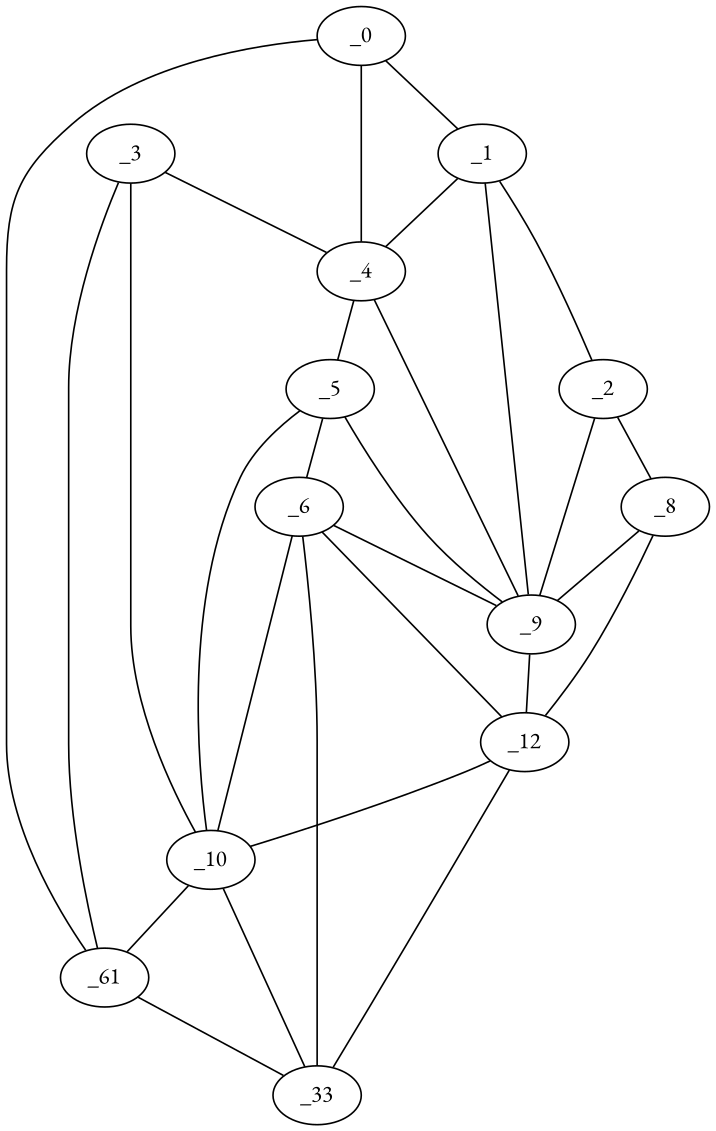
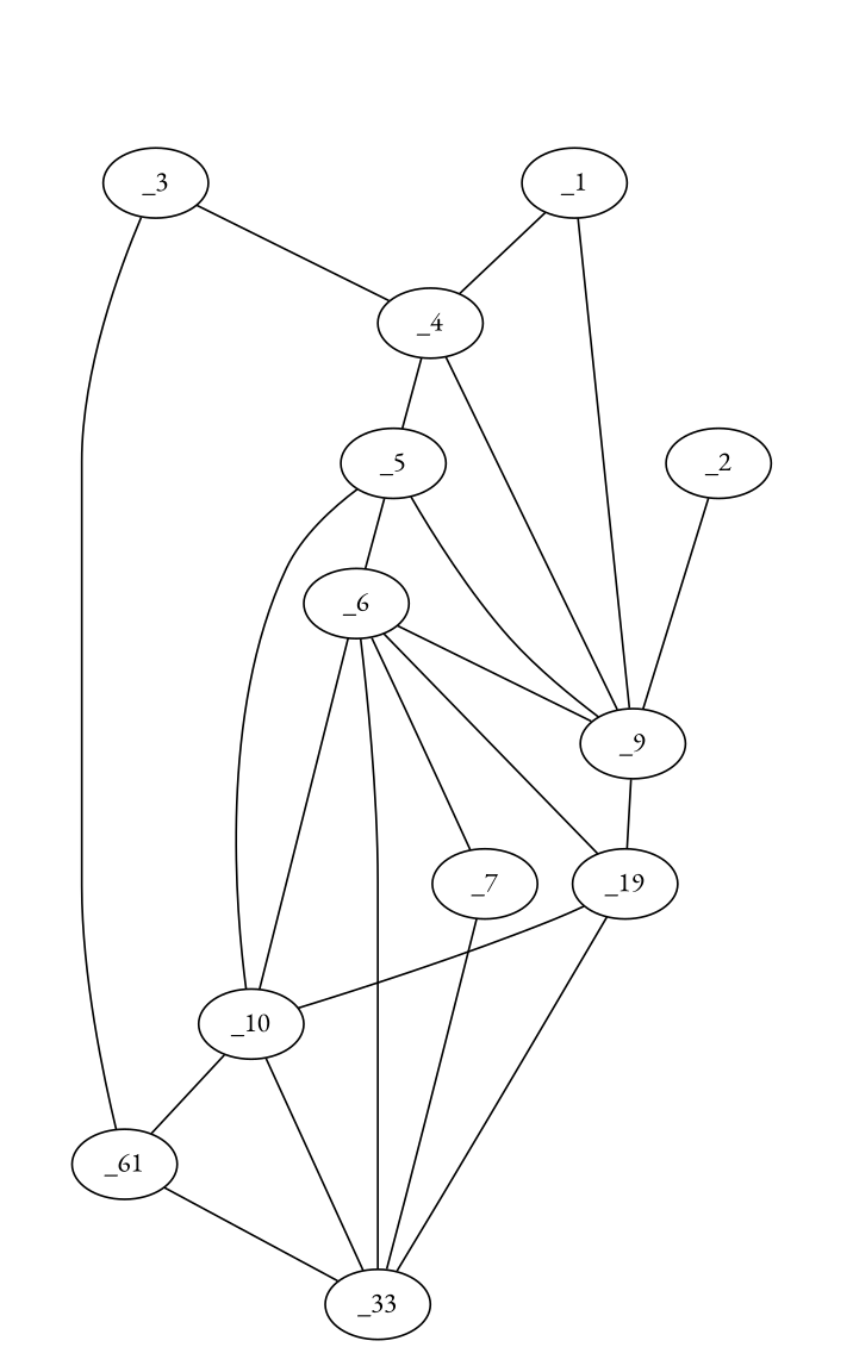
  graph {
    fontname="EB Garamond"
    node [fontname="EB Garamond" x=92 y=57]
    edge [fontname="EB Garamond" valence=2]
-   _0 [x=39]
    _1 [x=43 y=29]
    _4 [x=59 y=65]
    n4 [label=_61 y=117]
    _2 [x=44 y=8]
    _9 [x=90 y=29]
-   _8 [x=90 y=9]
    _3 [x=55 y=70]
    _10 [y=110]
    _5 [x=68 y=67]
    n11 [label=_33 x=93]
-   _12 [x=93 y=50]
+   _12 [x=93 y=50 label=_19]
    _6 [x=76 y=66]
-   _0 -- _1 [valence=1]
-   _0 -- _4
-   _0 -- n4 [valence=1]
+   _7 [x=86 y=68]
    _1 -- _4 [valence=1]
-   _1 -- _2
    _1 -- _9
    _4 -- _9
    _4 -- _5
    n4 -- n11 [valence=1]
    _2 -- _9
-   _2 -- _8 [valence=1]
    _9 -- _12 [valence=1]
-   _8 -- _9
-   _8 -- _12 [valence=1]
    _3 -- _4
    _3 -- n4
-   _3 -- _10
    _10 -- n4
    _10 -- n11
    _5 -- _9
    _5 -- _10 [valence=1]
    _5 -- _6
    _12 -- _10 [valence=1]
    _12 -- n11 [valence=1]
    _6 -- _9
    _6 -- _10
    _6 -- n11
    _6 -- _12
+   _6 -- _7
+   _7 -- n11
  }
